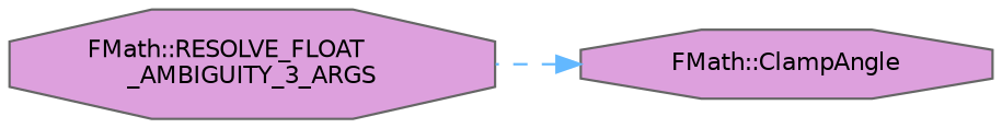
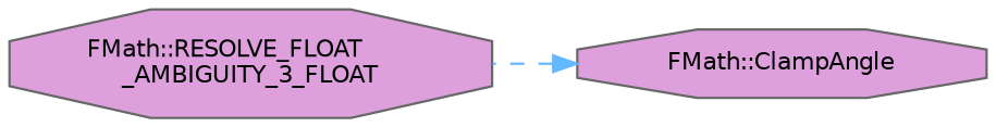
  digraph {
    rankdir=RL
    node [fillcolor=plum fontname=Helvetica fontsize=10 shape=octagon style=filled]
    n1 [color=gray40 fontcolor=black height=0.2 label="FMath::ClampAngle" width=0.4]
-   n2 [color=grey40 height=0.2 label="FMath::RESOLVE_FLOAT\l_AMBIGUITY_3_ARGS" width=0.4]
+   n2 [color=grey40 height=0.2 label="FMath::RESOLVE_FLOAT\l_AMBIGUITY_3_FLOAT" width=0.4]
    n1 -> n2 [color=steelblue1 dir=back fontname=Helvetica fontsize=10 labelfontname=Helvetica labelfontsize=10 style=dashed]
  }
